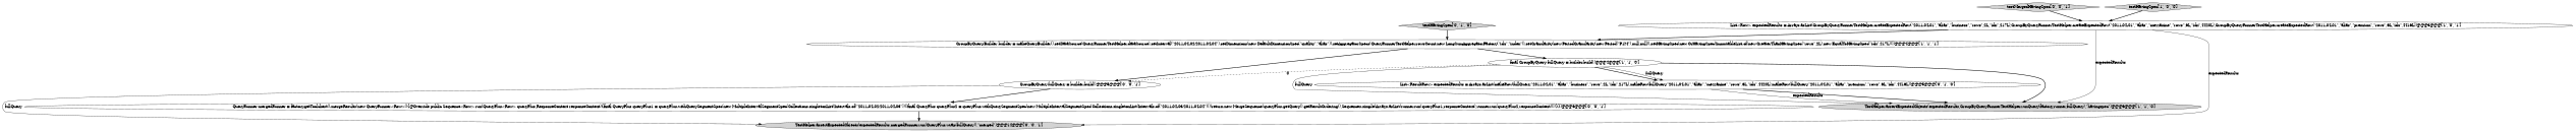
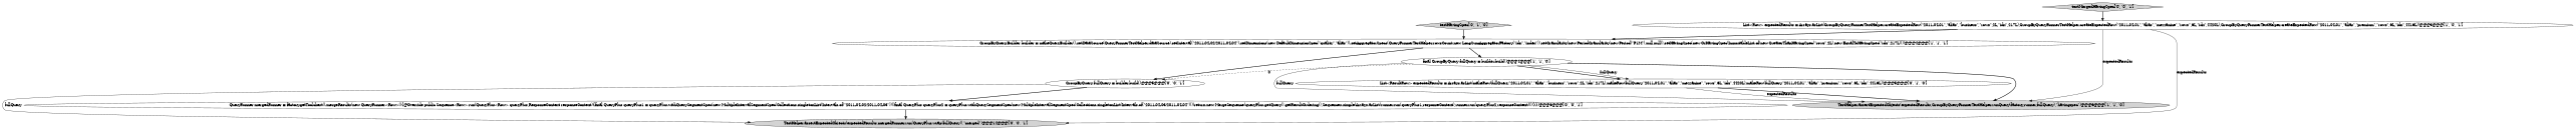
  digraph {
    node [fillcolor=white shape=ellipse style=filled]
    edge [style=bold]
    n1 [label="List<Row> expectedResults = Arrays.asList(GroupByQueryRunnerTestHelper.createExpectedRow(\"2011-04-01\",\"alias\",\"business\",\"rows\",2L,\"idx\",217L),GroupByQueryRunnerTestHelper.createExpectedRow(\"2011-04-01\",\"alias\",\"mezzanine\",\"rows\",6L,\"idx\",4420L),GroupByQueryRunnerTestHelper.createExpectedRow(\"2011-04-01\",\"alias\",\"premium\",\"rows\",6L,\"idx\",4416L))@@@3@@@['1', '0', '1']"]
    n2 [fillcolor=lightgray label="TestHelper.assertExpectedObjects(expectedResults,GroupByQueryRunnerTestHelper.runQuery(factory,runner,fullQuery),\"havingspec\")@@@6@@@['1', '1', '0']"]
    n3 [fillcolor=lightgray label="TestHelper.assertExpectedObjects(expectedResults,mergedRunner.run(QueryPlus.wrap(fullQuery)),\"merged\")@@@14@@@['0', '0', '1']"]
    n4 [label="GroupByQuery.Builder builder = makeQueryBuilder().setDataSource(QueryRunnerTestHelper.dataSource).setInterval(\"2011-04-02/2011-04-04\").setDimensions(new DefaultDimensionSpec(\"quality\",\"alias\")).setAggregatorSpecs(QueryRunnerTestHelper.rowsCount,new LongSumAggregatorFactory(\"idx\",\"index\")).setGranularity(new PeriodGranularity(new Period(\"P1M\"),null,null)).setHavingSpec(new OrHavingSpec(ImmutableList.of(new GreaterThanHavingSpec(\"rows\",2L),new EqualToHavingSpec(\"idx\",217L))))@@@4@@@['1', '1', '1']"]
    n5 [label="List<ResultRow> expectedResults = Arrays.asList(makeRow(fullQuery,\"2011-04-01\",\"alias\",\"business\",\"rows\",2L,\"idx\",217L),makeRow(fullQuery,\"2011-04-01\",\"alias\",\"mezzanine\",\"rows\",6L,\"idx\",4420L),makeRow(fullQuery,\"2011-04-01\",\"alias\",\"premium\",\"rows\",6L,\"idx\",4416L))@@@5@@@['0', '1', '0']"]
    n6 [fillcolor=lightgray label="testHavingSpec['0', '1', '0']" shape=diamond]
    n7 [label="final GroupByQuery fullQuery = builder.build()@@@4@@@['1', '1', '0']"]
    n8 [label="GroupByQuery fullQuery = builder.build()@@@5@@@['0', '0', '1']"]
    n9 [fillcolor=lightgray label="testMergedHavingSpec['0', '0', '1']" shape=diamond]
    n10 [label="QueryRunner mergedRunner = factory.getToolchest().mergeResults(new QueryRunner<Row>(){@Override public Sequence<Row> run(QueryPlus<Row> queryPlus,ResponseContext responseContext){final QueryPlus queryPlus1 = queryPlus.withQuerySegmentSpec(new MultipleIntervalSegmentSpec(Collections.singletonList(Intervals.of(\"2011-04-02/2011-04-03\"))))final QueryPlus queryPlus2 = queryPlus.withQuerySegmentSpec(new MultipleIntervalSegmentSpec(Collections.singletonList(Intervals.of(\"2011-04-03/2011-04-04\"))))return new MergeSequence(queryPlus.getQuery().getResultOrdering(),Sequences.simple(Arrays.asList(runner.run(queryPlus1,responseContext),runner.run(queryPlus2,responseContext))))}})@@@6@@@['0', '0', '1']"]
-   n11 [fillcolor=lightgray label="testHavingSpec['1', '0', '0']" shape=diamond]
    n1 -> n2 [label=expectedResults style=solid]
    n1 -> n3 [label=expectedResults style=solid]
    n1 -> n4
    n4 -> n7
    n4 -> n8
    n5 -> n2
    n5 -> n2 [label=expectedResults style=solid]
    n6 -> n4
    n7 -> n2 [label=fullQuery style=solid]
    n7 -> n2
    n7 -> n5
    n7 -> n5 [label=fullQuery style=solid]
    n7 -> n8 [label=0 style=dashed]
    n8 -> n3 [label=fullQuery style=solid]
    n8 -> n10
    n9 -> n1
    n10 -> n3
-   n11 -> n1
  }
